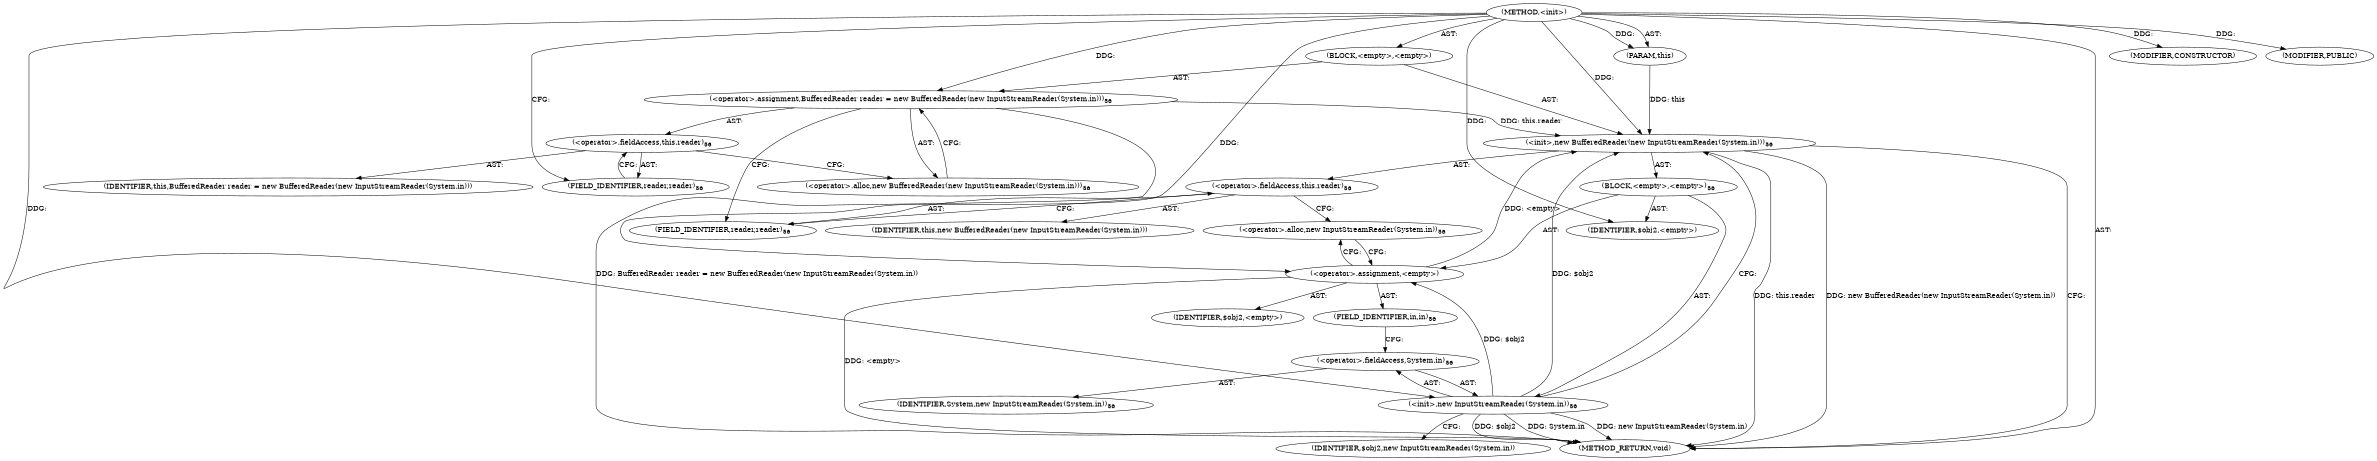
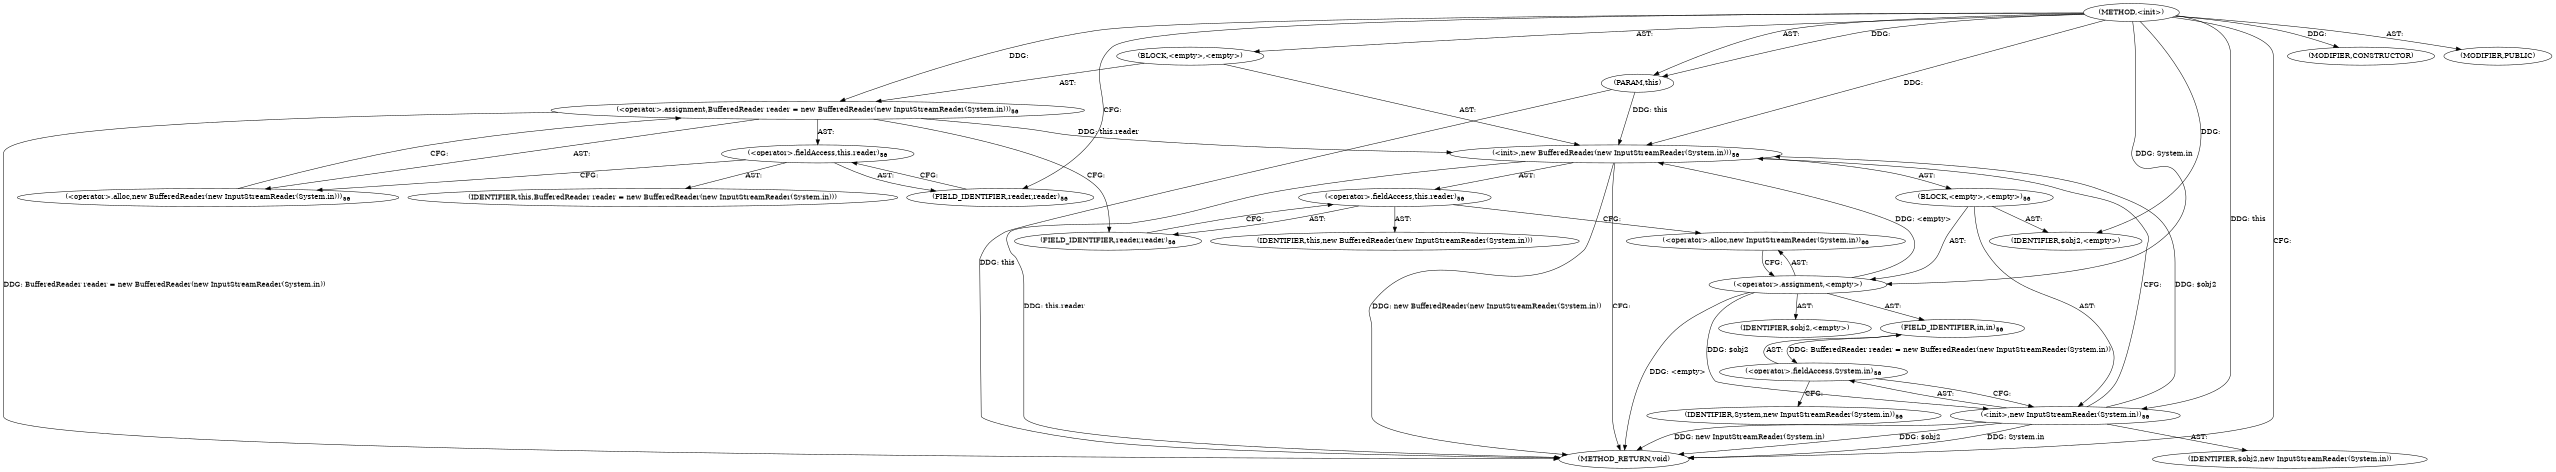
  digraph {
    n1 [label=<(METHOD,&lt;init&gt;)>]
    n2 [label=<(PARAM,this)>]
    n3 [label=<(BLOCK,&lt;empty&gt;,&lt;empty&gt;)>]
    n4 [label=<(&lt;operator&gt;.assignment,BufferedReader reader = new BufferedReader(new InputStreamReader(System.in)))<SUB>56</SUB>>]
    n5 [label=<(FIELD_IDENTIFIER,reader,reader)<SUB>56</SUB>>]
    n6 [label=<(&lt;init&gt;,new BufferedReader(new InputStreamReader(System.in)))<SUB>56</SUB>>]
    n7 [label=<(&lt;operator&gt;.assignment,&lt;empty&gt;)>]
    n8 [label=<(&lt;init&gt;,new InputStreamReader(System.in))<SUB>56</SUB>>]
    n9 [label=<(IDENTIFIER,$obj2,&lt;empty&gt;)>]
    n10 [label=<(MODIFIER,CONSTRUCTOR)>]
    n11 [label=<(MODIFIER,PUBLIC)>]
    n12 [label=<(METHOD_RETURN,void)>]
    n13 [label=<(&lt;operator&gt;.fieldAccess,this.reader)<SUB>56</SUB>>]
    n14 [label=<(&lt;operator&gt;.alloc,new BufferedReader(new InputStreamReader(System.in)))<SUB>56</SUB>>]
    n15 [label=<(FIELD_IDENTIFIER,reader,reader)<SUB>56</SUB>>]
    n16 [label=<(&lt;operator&gt;.fieldAccess,this.reader)<SUB>56</SUB>>]
    n17 [label=<(BLOCK,&lt;empty&gt;,&lt;empty&gt;)<SUB>56</SUB>>]
-   n18 [label=<(&lt;operator&gt;.alloc,new InputStreamReader(System.in))<SUB>56</SUB>>]
+   n18 [label=<(&lt;operator&gt;.alloc,new InputStreamReader(System.in))<SUB>66</SUB>>]
    n19 [label=<(IDENTIFIER,$obj2,&lt;empty&gt;)>]
    n20 [label=<(FIELD_IDENTIFIER,in,in)<SUB>56</SUB>>]
    n21 [label=<(IDENTIFIER,$obj2,new InputStreamReader(System.in))>]
    n22 [label=<(&lt;operator&gt;.fieldAccess,System.in)<SUB>56</SUB>>]
    n23 [label=<(IDENTIFIER,this,BufferedReader reader = new BufferedReader(new InputStreamReader(System.in)))>]
    n24 [label=<(IDENTIFIER,this,new BufferedReader(new InputStreamReader(System.in)))>]
    n25 [label=<(IDENTIFIER,System,new InputStreamReader(System.in))<SUB>56</SUB>>]
    n1 -> n2 [label="AST: "]
    n1 -> n2 [label="DDG: "]
    n1 -> n3 [label="AST: "]
    n1 -> n4 [label="DDG: "]
    n1 -> n5 [label="CFG: "]
    n1 -> n6 [label="DDG: "]
-   n1 -> n7 [label="DDG: "]
-   n1 -> n8 [label="DDG: "]
+   n1 -> n7 [label="DDG: System.in"]
+   n1 -> n8 [label="DDG: this"]
    n1 -> n9 [label="DDG: "]
    n1 -> n10 [label="DDG: "]
-   n1 -> n11 [label="DDG: "]
-   n1 -> n12 [label="AST: "]
+   n1 -> n11 [label="AST: "]
+   n1 -> n12 [label="CFG: "]
    n2 -> n6 [label="DDG: this"]
+   n2 -> n12 [label="DDG: this"]
    n3 -> n4 [label="AST: "]
    n3 -> n6 [label="AST: "]
    n4 -> n6 [label="DDG: this.reader"]
    n4 -> n12 [label="DDG: BufferedReader reader = new BufferedReader(new InputStreamReader(System.in))"]
    n4 -> n13 [label="AST: "]
    n4 -> n14 [label="AST: "]
    n4 -> n15 [label="CFG: "]
    n5 -> n13 [label="CFG: "]
    n6 -> n12 [label="CFG: "]
    n6 -> n12 [label="DDG: this.reader"]
    n6 -> n12 [label="DDG: new BufferedReader(new InputStreamReader(System.in))"]
    n6 -> n16 [label="AST: "]
    n6 -> n17 [label="AST: "]
    n7 -> n6 [label="DDG: &lt;empty&gt;"]
-   n8 -> n7 [label="DDG: $obj2"]
+   n7 -> n8 [label="DDG: $obj2"]
    n7 -> n12 [label="DDG: &lt;empty&gt;"]
-   n7 -> n18 [label="CFG: "]
+   n7 -> n18 [label="AST: "]
    n7 -> n19 [label="AST: "]
    n7 -> n20 [label="AST: "]
    n8 -> n6 [label="CFG: "]
    n8 -> n6 [label="DDG: $obj2"]
    n8 -> n12 [label="DDG: $obj2"]
    n8 -> n12 [label="DDG: System.in"]
    n8 -> n12 [label="DDG: new InputStreamReader(System.in)"]
-   n8 -> n21 [label="CFG: "]
+   n8 -> n21 [label="AST: "]
    n8 -> n22 [label="AST: "]
    n13 -> n5 [label="AST: "]
    n13 -> n14 [label="CFG: "]
    n13 -> n23 [label="AST: "]
    n14 -> n4 [label="CFG: "]
    n15 -> n16 [label="CFG: "]
    n16 -> n15 [label="AST: "]
    n16 -> n18 [label="CFG: "]
    n16 -> n24 [label="AST: "]
    n17 -> n7 [label="AST: "]
    n17 -> n8 [label="AST: "]
    n17 -> n9 [label="AST: "]
    n18 -> n7 [label="CFG: "]
-   n20 -> n22 [label="CFG: "]
-   n22 -> n8 [label="AST: "]
-   n22 -> n25 [label="AST: "]
+   n20 -> n22 [label="DDG: BufferedReader reader = new BufferedReader(new InputStreamReader(System.in))"]
+   n22 -> n8 [label="CFG: "]
+   n22 -> n20 [label="AST: "]
+   n22 -> n25 [label="CFG: "]
  }
